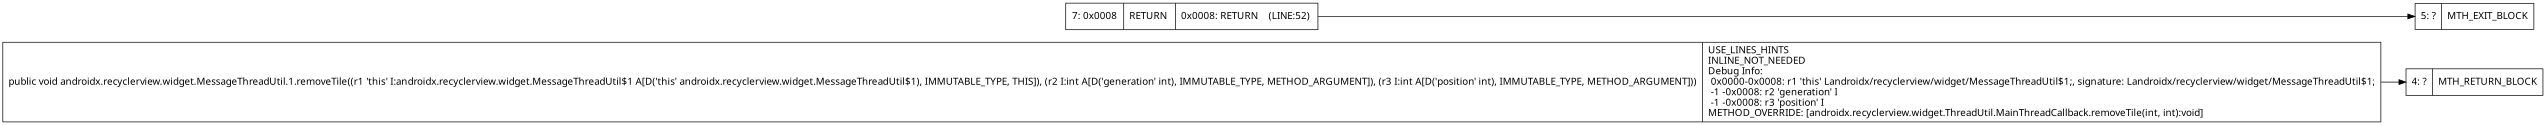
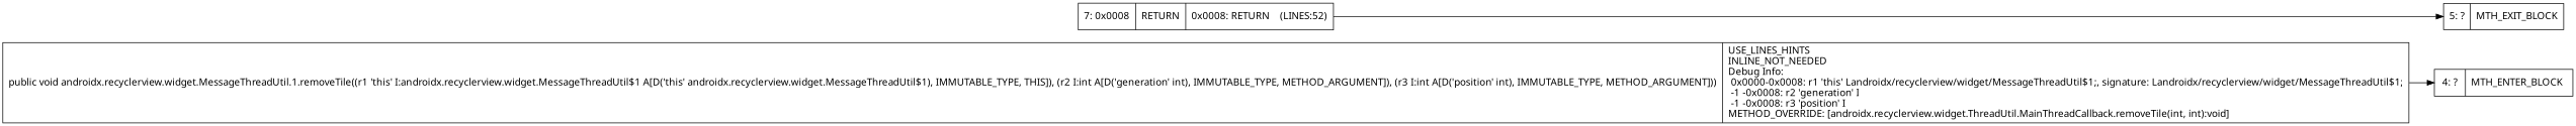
  digraph {
    fontname="Noto Sans"
    rankdir=LR
    node [fontname="Noto Sans" shape=record]
    edge [fontname="Noto Sans"]
-   n1 [label="{4\:\ ?|MTH_RETURN_BLOCK\l}"]
-   n2 [label="{7\:\ 0x0008|RETURN\l|0x0008: RETURN    (LINE:52)\l}"]
+   n1 [label="{4\:\ ?|MTH_ENTER_BLOCK\l}"]
+   n2 [label="{7\:\ 0x0008|RETURN\l|0x0008: RETURN    (LINES:52)\l}"]
    n3 [label="{5\:\ ?|MTH_EXIT_BLOCK\l}"]
    n4 [label="{public void androidx.recyclerview.widget.MessageThreadUtil.1.removeTile((r1 'this' I:androidx.recyclerview.widget.MessageThreadUtil$1 A[D('this' androidx.recyclerview.widget.MessageThreadUtil$1), IMMUTABLE_TYPE, THIS]), (r2 I:int A[D('generation' int), IMMUTABLE_TYPE, METHOD_ARGUMENT]), (r3 I:int A[D('position' int), IMMUTABLE_TYPE, METHOD_ARGUMENT]))  | USE_LINES_HINTS\lINLINE_NOT_NEEDED\lDebug Info:\l  0x0000\-0x0008: r1 'this' Landroidx\/recyclerview\/widget\/MessageThreadUtil$1;, signature: Landroidx\/recyclerview\/widget\/MessageThreadUtil$1;\l  \-1 \-0x0008: r2 'generation' I\l  \-1 \-0x0008: r3 'position' I\lMETHOD_OVERRIDE: [androidx.recyclerview.widget.ThreadUtil.MainThreadCallback.removeTile(int, int):void]\l}"]
    n2 -> n3
    n4 -> n1
  }
